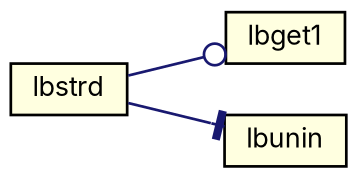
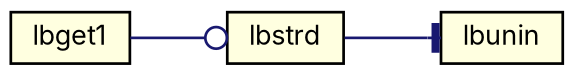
  digraph {
    fontname=Inter
    rankdir=LR
    node [color=black fillcolor=lightyellow fontname=Inter fontsize=10 shape=record style=filled]
    edge [color=midnightblue fontname=Inter fontsize=10 labelfontname=Helvetica labelfontsize=10 style=solid]
    n1 [fontcolor=black height=0.2 label=lbstrd width=0.4]
    n2 [height=0.2 label=lbget1 width=0.4]
    n3 [height=0.2 label=lbunin width=0.4]
-   n1 -> n2 [arrowhead=odot]
+   n2 -> n1 [arrowhead=odot]
    n1 -> n3 [arrowhead=tee]
  }
